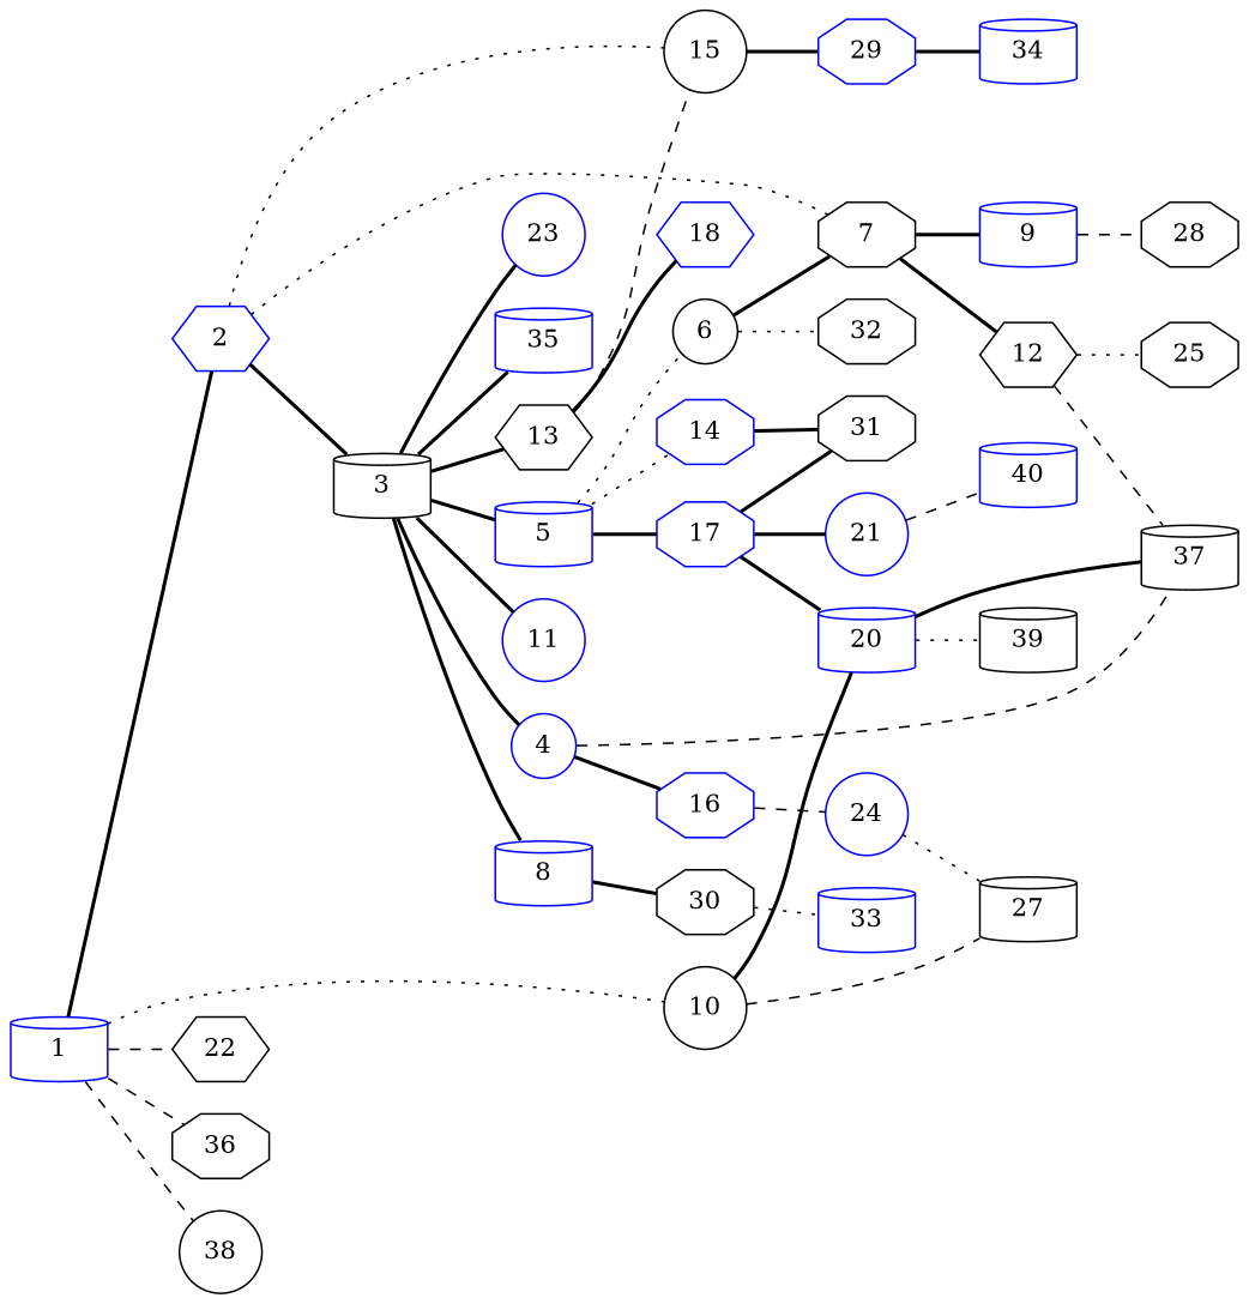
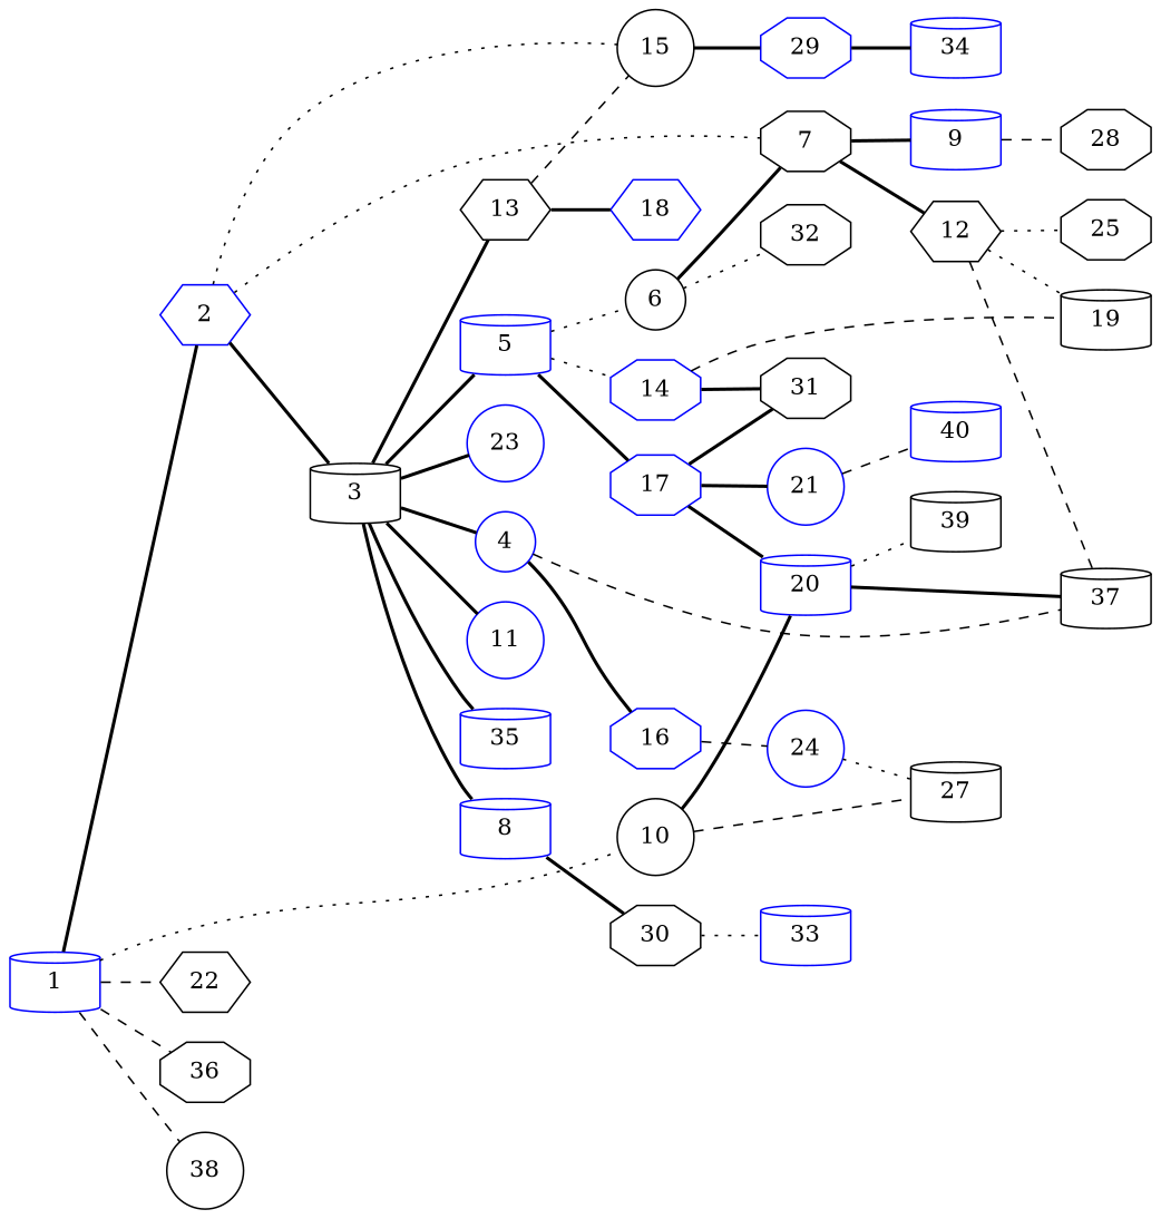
  graph {
    rankdir=LR
    node [color=blue shape=cylinder]
    edge [style=bold]
    2 [shape=hexagon]
    1
    10 [color=black shape=circle]
    22 [color=black shape=hexagon]
    36 [color=black shape=octagon]
    38 [color=black shape=circle]
    3 [color=black]
    7 [color=black shape=octagon]
    15 [color=black shape=circle]
    20
    27 [color=black]
    4 [shape=circle]
    5
    8
    11 [shape=circle]
    13 [color=black shape=hexagon]
    23 [shape=circle]
    35
    9
    12 [color=black shape=hexagon]
    29 [shape=octagon]
    37 [color=black]
    39 [color=black]
    16 [shape=octagon]
    6 [color=black shape=circle]
    14 [shape=octagon]
    17 [shape=octagon]
    30 [color=black shape=octagon]
    18 [shape=hexagon]
    28 [color=black shape=octagon]
+   19 [color=black]
    25 [color=black shape=octagon]
    34
    24 [shape=circle]
    32 [color=black shape=octagon]
    31 [color=black shape=octagon]
    21 [shape=circle]
    33
    40
    2 -- 3
    2 -- 7 [style=dotted]
    2 -- 15 [style=dotted]
    1 -- 2
    1 -- 10 [style=dotted]
    1 -- 22 [style=dashed]
    1 -- 36 [style=dashed]
    1 -- 38 [style=dashed]
    10 -- 20
    10 -- 27 [style=dashed]
    3 -- 4
    3 -- 5
    3 -- 8
    3 -- 11
    3 -- 13
    3 -- 23
    3 -- 35
    7 -- 9
    7 -- 12
    15 -- 29
    20 -- 37
    20 -- 39 [style=dotted]
    4 -- 37 [style=dashed]
    4 -- 16
    5 -- 6 [style=dotted]
    5 -- 14 [style=dotted]
    5 -- 17
    8 -- 30
    13 -- 15 [style=dashed]
    13 -- 18
    9 -- 28 [style=dashed]
    12 -- 37 [style=dashed]
+   12 -- 19 [style=dotted]
    12 -- 25 [style=dotted]
    29 -- 34
    16 -- 24 [style=dashed]
    6 -- 7
    6 -- 32 [style=dotted]
+   14 -- 19 [style=dashed]
    14 -- 31
    17 -- 20
    17 -- 31
    17 -- 21
    30 -- 33 [style=dotted]
    24 -- 27 [style=dotted]
    21 -- 40 [style=dashed]
  }
